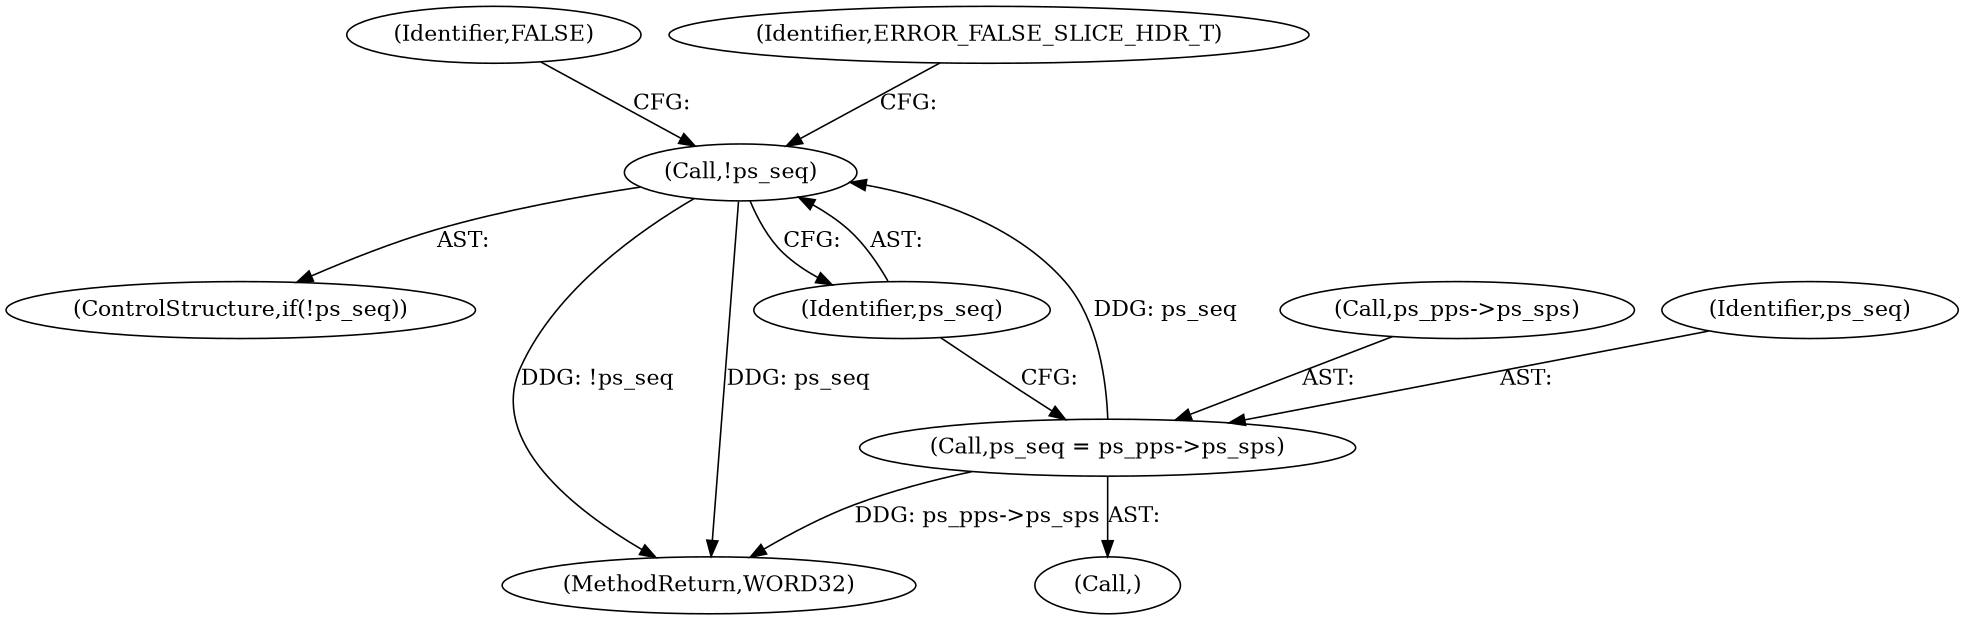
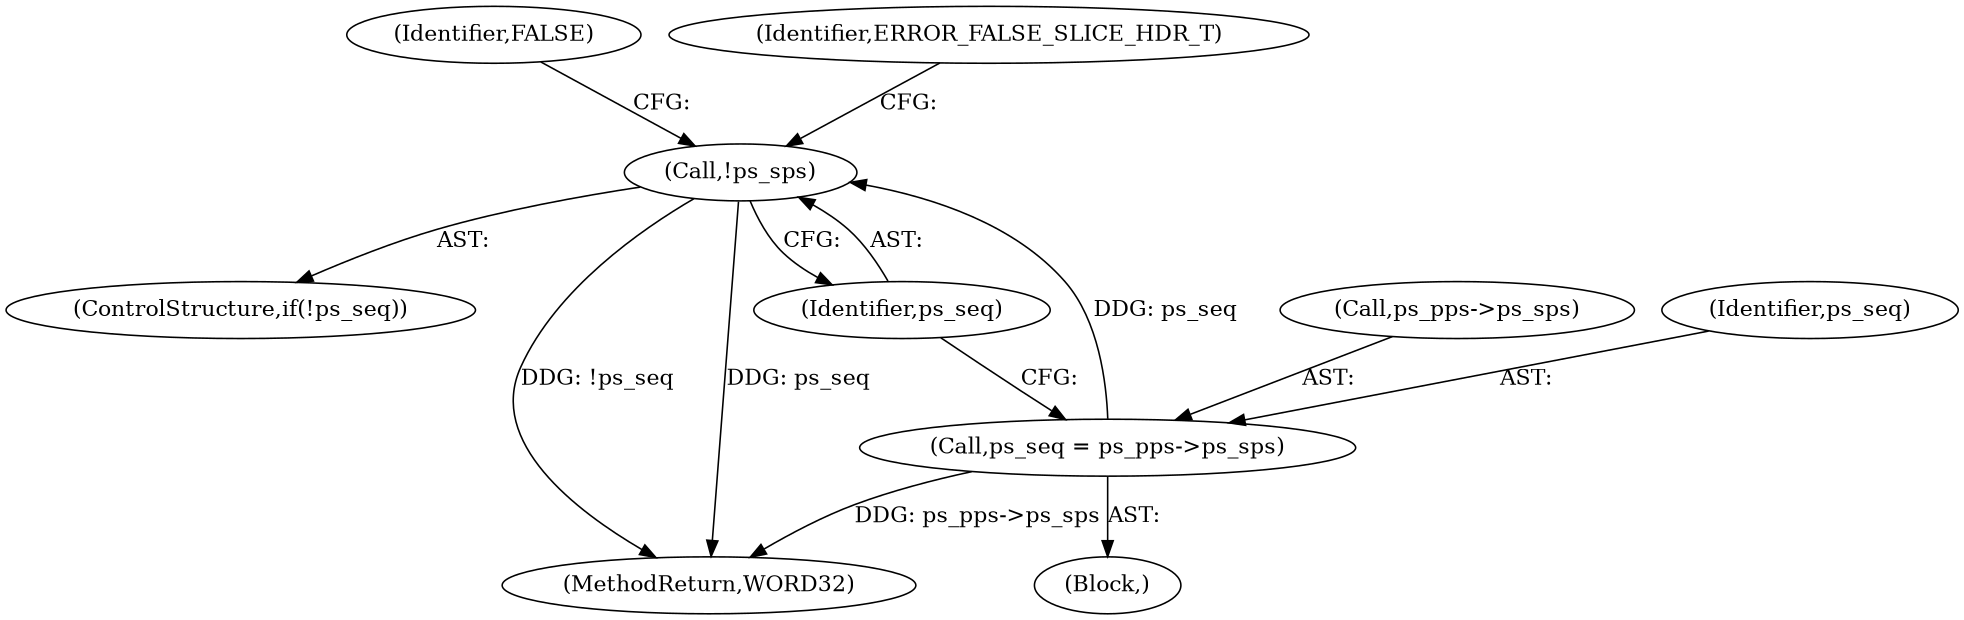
  digraph {
-   n1 [label="(Call,!ps_seq)"]
+   n1 [label="(Call,!ps_sps)"]
    n2 [label="(ControlStructure,if(!ps_seq))"]
    n3 [label="(Identifier,ps_seq)"]
    n4 [label="(MethodReturn,WORD32)"]
    n5 [label="(Call,ps_seq = ps_pps->ps_sps)"]
-   n6 [label="(Call,)"]
+   n6 [label="(Block,)"]
    n7 [label="(Call,ps_pps->ps_sps)"]
    n8 [label="(Identifier,ps_seq)"]
    n9 [label="(Identifier,FALSE)"]
    n10 [label="(Identifier,ERROR_FALSE_SLICE_HDR_T)"]
    n1 -> n2 [label="AST: "]
    n1 -> n3 [label="CFG: "]
    n1 -> n4 [label="DDG: !ps_seq"]
    n1 -> n4 [label="DDG: ps_seq"]
    n3 -> n1 [label="AST: "]
    n3 -> n5 [label="CFG: "]
    n5 -> n1 [label="DDG: ps_seq"]
    n5 -> n4 [label="DDG: ps_pps->ps_sps"]
    n5 -> n6 [label="AST: "]
    n7 -> n5 [label="AST: "]
    n8 -> n5 [label="AST: "]
    n9 -> n1 [label="CFG: "]
    n10 -> n1 [label="CFG: "]
  }
